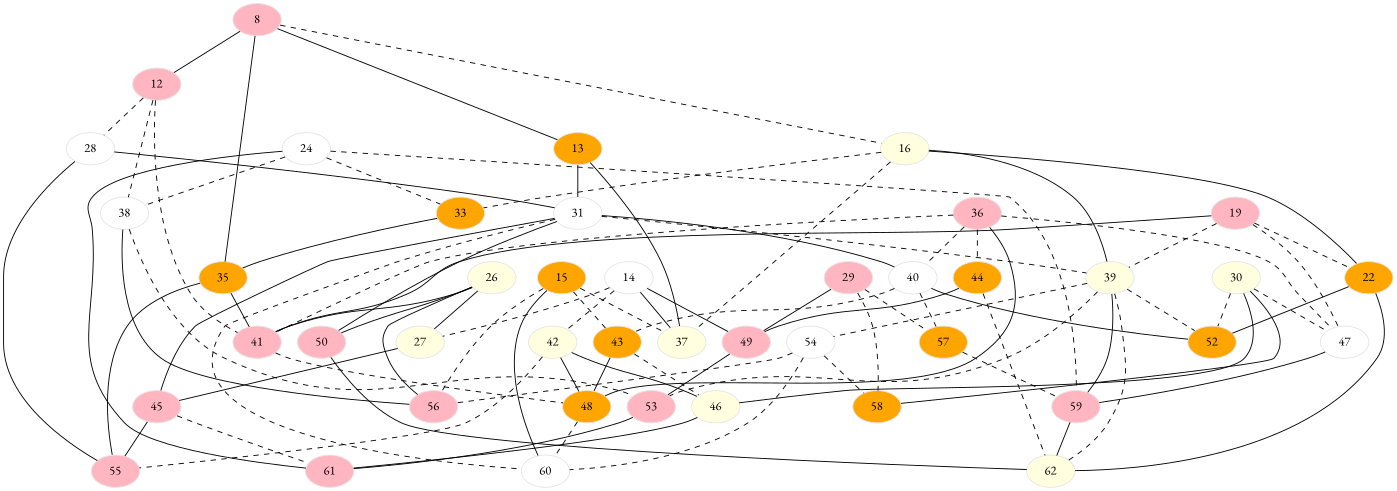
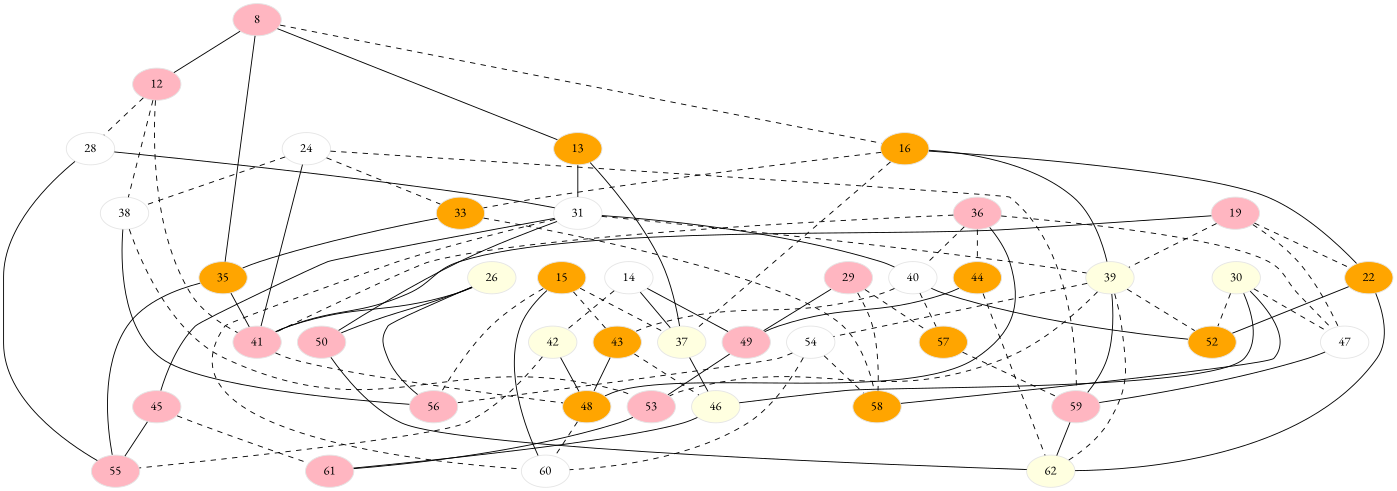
  graph {
    fontname="EB Garamond"
    node [color=gray90 fillcolor=lightpink fontname="EB Garamond" style=filled]
    edge [fontname="EB Garamond" style=solid]
    8
    12
    13 [fillcolor=orange]
-   16 [fillcolor=lightyellow super="+11"]
+   16 [fillcolor=orange super="+11"]
    35 [fillcolor=orange]
    28 [fillcolor=white]
    38 [fillcolor=white]
    41 [super="+7"]
    31 [fillcolor=white super="+18+17"]
    37 [fillcolor=lightyellow]
    22 [fillcolor=orange]
    33 [fillcolor=orange]
    39 [fillcolor=lightyellow super="+34"]
    55
    56
    53
    48 [fillcolor=orange super="+6"]
    60 [fillcolor=white]
    50
    45
    40 [fillcolor=white super="+23"]
    14 [fillcolor=white]
-   27 [fillcolor=lightyellow]
    42 [fillcolor=lightyellow]
    49
    46 [fillcolor=lightyellow]
    15 [fillcolor=orange]
    43 [fillcolor=orange super="+20"]
    52 [fillcolor=orange]
    62 [fillcolor=lightyellow super="+5"]
    58 [fillcolor=orange]
    59 [super="+51"]
    54 [fillcolor=white]
    19
    47 [fillcolor=white]
    24 [fillcolor=white]
    61
    26 [fillcolor=lightyellow super="+25"]
    29
    57 [fillcolor=orange super="+1"]
    30 [fillcolor=lightyellow]
    36 [super="+21"]
    44 [fillcolor=orange super="+32"]
    8 -- 12
    8 -- 13
    8 -- 16 [style=dashed]
    8 -- 35
    12 -- 28 [style=dashed]
    12 -- 38 [style=dashed]
    12 -- 41 [style=dashed]
    13 -- 31 [weight=2]
    13 -- 37
    16 -- 37 [style=dashed]
    16 -- 22
    16 -- 33 [style=dashed]
    16 -- 39 [weight=2]
    35 -- 41
    35 -- 55
    28 -- 31 [weight=2]
    28 -- 55
    38 -- 56
    38 -- 53 [style=dashed]
    41 -- 48 [style=dashed]
    31 -- 39 [style=dashed weight=4]
    31 -- 60 [style=dashed]
    31 -- 50
    31 -- 45
    31 -- 40
    22 -- 52
    22 -- 62
    33 -- 35
+   33 -- 58 [style=dashed]
    39 -- 53 [style=dashed]
    39 -- 52 [style=dashed]
    39 -- 62 [style=dashed]
    39 -- 59
    39 -- 54 [style=dashed]
    53 -- 61
    48 -- 60 [style=dashed]
    50 -- 62
    45 -- 55
    45 -- 61 [style=dashed]
    40 -- 43 [style=dashed]
    40 -- 52
    40 -- 57 [style=dashed weight=2]
    14 -- 37
-   14 -- 27 [style=dashed]
    14 -- 42 [style=dashed]
    14 -- 49
-   27 -- 45
    42 -- 55 [style=dashed]
    42 -- 48
-   42 -- 46
+   37 -- 46
    49 -- 53
    46 -- 61
    15 -- 37 [style=dashed]
    15 -- 56 [style=dashed]
    15 -- 60
    15 -- 43 [style=dashed]
    43 -- 48 [weight=2]
    43 -- 46 [style=dashed]
    59 -- 62
    54 -- 56 [style=dashed]
    54 -- 60 [style=dashed]
    54 -- 58 [style=dashed]
    19 -- 41
    19 -- 22 [style=dashed]
    19 -- 39 [style=dashed]
    19 -- 47 [style=dashed]
    47 -- 59
    24 -- 38 [style=dashed]
    24 -- 33 [style=dashed]
    24 -- 59 [style=dashed]
-   24 -- 61
+   24 -- 41
    26 -- 41
    26 -- 56
    26 -- 50 [weight=2]
-   26 -- 27 [weight=2]
    29 -- 49
    29 -- 58 [style=dashed]
    29 -- 57 [style=dashed weight=2]
    57 -- 59 [style=dashed weight=2]
    30 -- 46
    30 -- 52 [style=dashed]
    30 -- 58
    30 -- 47 [style=dashed]
    36 -- 41 [style=dashed]
    36 -- 48
    36 -- 40 [style=dashed]
    36 -- 47 [style=dashed]
    36 -- 44 [style=dashed weight=2]
    44 -- 49
    44 -- 62 [style=dashed weight=2]
  }
